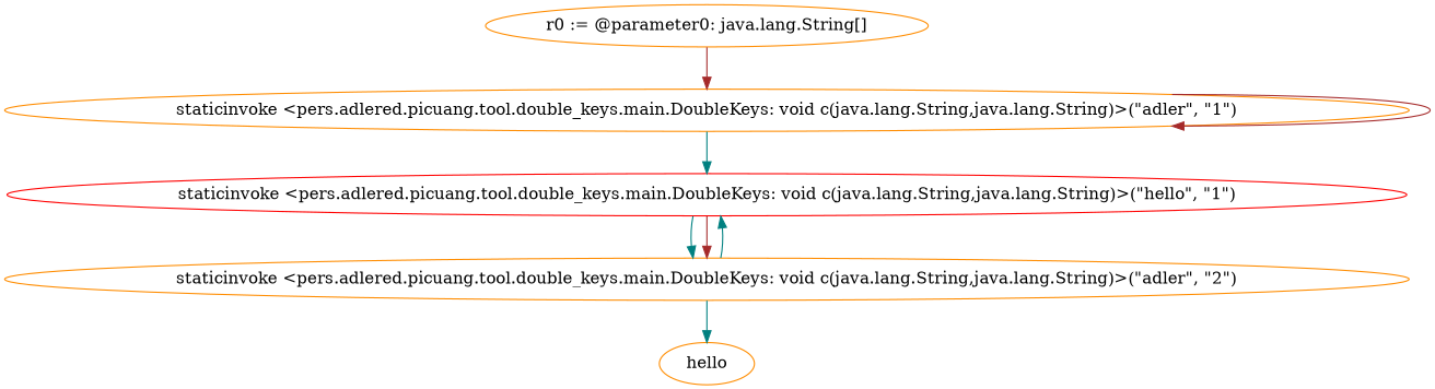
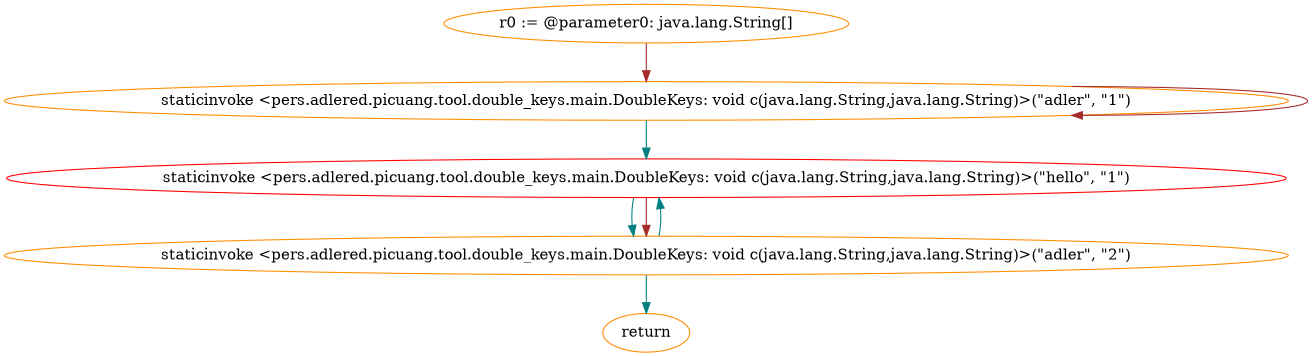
  digraph {
    node [color=darkorange]
    edge [color=teal]
    "r0 := @parameter0: java.lang.String[]"
    "staticinvoke <pers.adlered.picuang.tool.double_keys.main.DoubleKeys: void c(java.lang.String,java.lang.String)>(\"adler\", \"1\")"
    "staticinvoke <pers.adlered.picuang.tool.double_keys.main.DoubleKeys: void c(java.lang.String,java.lang.String)>(\"hello\", \"1\")" [color=red]
    "staticinvoke <pers.adlered.picuang.tool.double_keys.main.DoubleKeys: void c(java.lang.String,java.lang.String)>(\"adler\", \"2\")"
-   return [label=hello]
+   return
    "r0 := @parameter0: java.lang.String[]" -> "staticinvoke <pers.adlered.picuang.tool.double_keys.main.DoubleKeys: void c(java.lang.String,java.lang.String)>(\"adler\", \"1\")" [color=brown]
    "staticinvoke <pers.adlered.picuang.tool.double_keys.main.DoubleKeys: void c(java.lang.String,java.lang.String)>(\"adler\", \"1\")" -> "staticinvoke <pers.adlered.picuang.tool.double_keys.main.DoubleKeys: void c(java.lang.String,java.lang.String)>(\"adler\", \"1\")" [color=brown]
    "staticinvoke <pers.adlered.picuang.tool.double_keys.main.DoubleKeys: void c(java.lang.String,java.lang.String)>(\"adler\", \"1\")" -> "staticinvoke <pers.adlered.picuang.tool.double_keys.main.DoubleKeys: void c(java.lang.String,java.lang.String)>(\"hello\", \"1\")"
    "staticinvoke <pers.adlered.picuang.tool.double_keys.main.DoubleKeys: void c(java.lang.String,java.lang.String)>(\"hello\", \"1\")" -> "staticinvoke <pers.adlered.picuang.tool.double_keys.main.DoubleKeys: void c(java.lang.String,java.lang.String)>(\"adler\", \"2\")"
    "staticinvoke <pers.adlered.picuang.tool.double_keys.main.DoubleKeys: void c(java.lang.String,java.lang.String)>(\"hello\", \"1\")" -> "staticinvoke <pers.adlered.picuang.tool.double_keys.main.DoubleKeys: void c(java.lang.String,java.lang.String)>(\"adler\", \"2\")" [color=brown]
    "staticinvoke <pers.adlered.picuang.tool.double_keys.main.DoubleKeys: void c(java.lang.String,java.lang.String)>(\"adler\", \"2\")" -> "staticinvoke <pers.adlered.picuang.tool.double_keys.main.DoubleKeys: void c(java.lang.String,java.lang.String)>(\"hello\", \"1\")"
    "staticinvoke <pers.adlered.picuang.tool.double_keys.main.DoubleKeys: void c(java.lang.String,java.lang.String)>(\"adler\", \"2\")" -> return
  }
